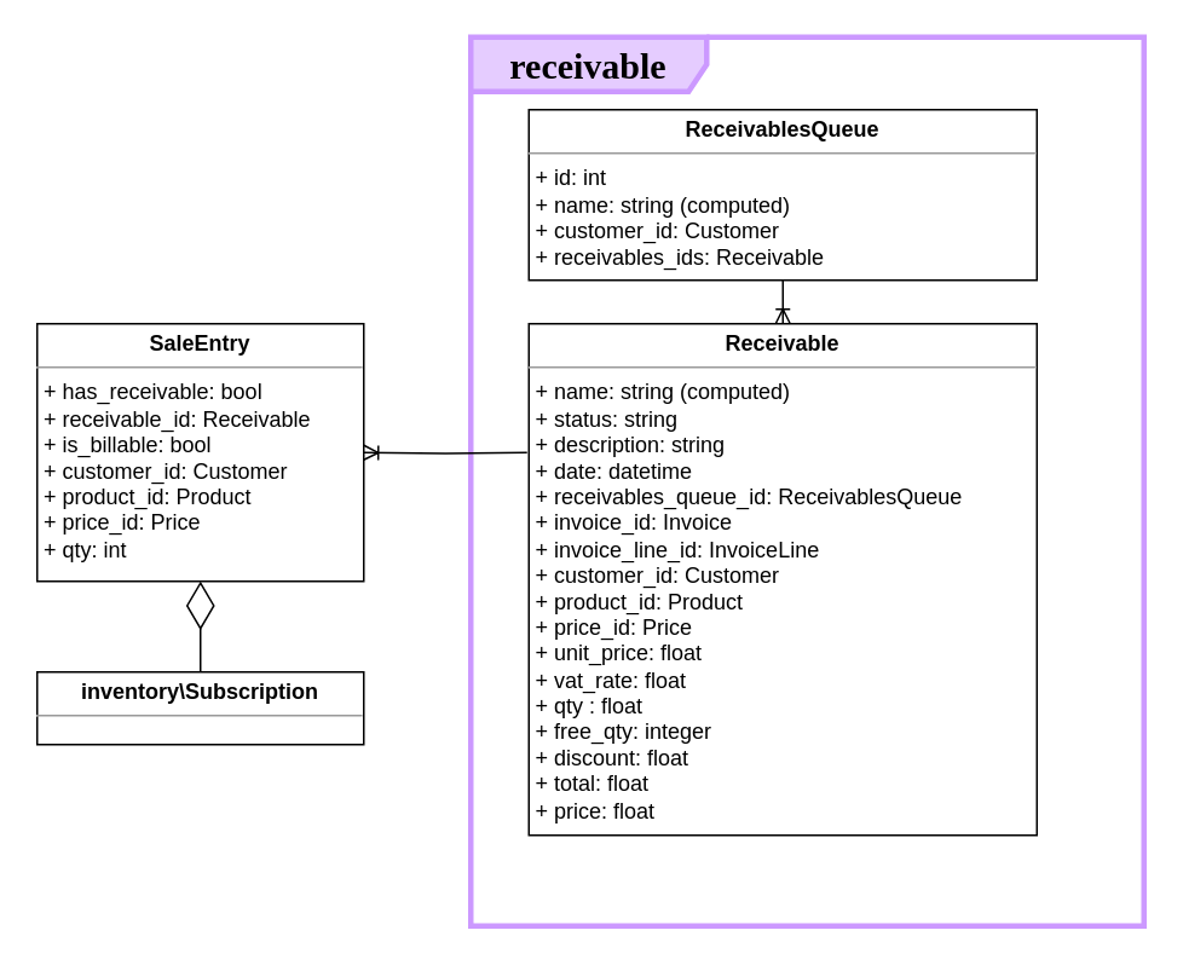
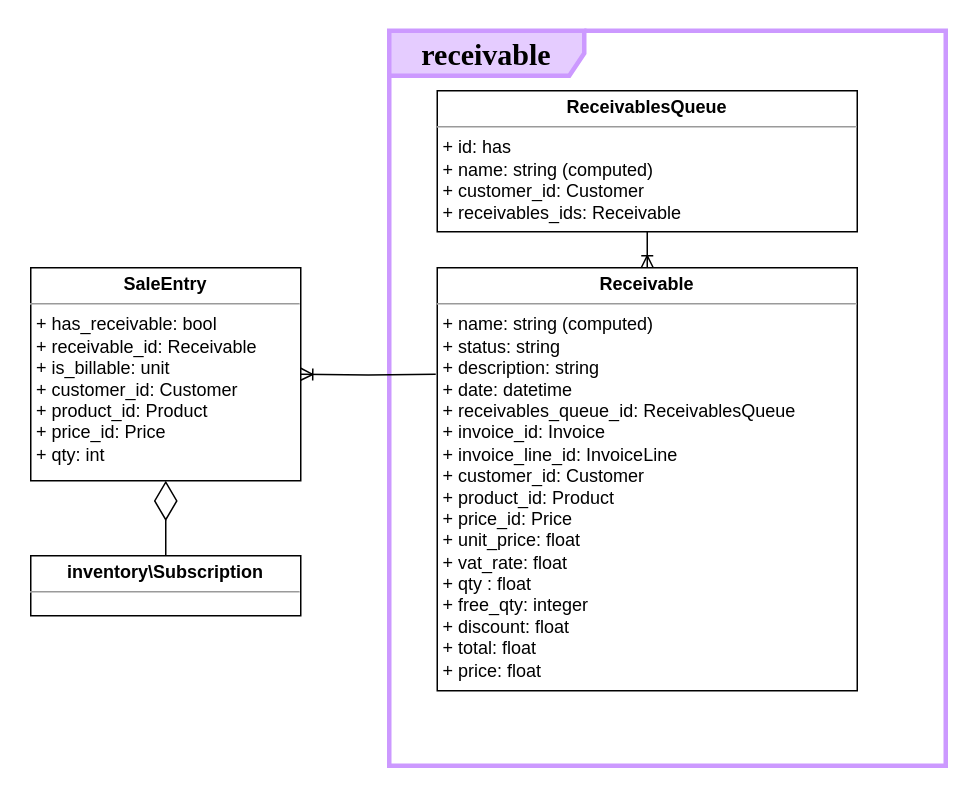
  <mxCell id="0" />
  <mxCell id="1" parent="0" />
  <mxCell id="2" value="&lt;font style=&quot;font-size: 20px;&quot;&gt;&lt;b&gt;receivable&lt;/b&gt;&lt;/font&gt;" style="shape=umlFrame;whiteSpace=wrap;html=1;rounded=0;shadow=0;comic=0;labelBackgroundColor=none;strokeWidth=3;fontFamily=Verdana;fontSize=10;align=center;width=130;height=30;fillColor=#E5CCFF;strokeColor=#CC99FF;" parent="1" vertex="1"><mxGeometry x="259" y="20" width="371" height="490" as="geometry" /></mxCell>
  <mxCell id="3" value="&lt;p style=&quot;margin: 0px ; margin-top: 4px ; text-align: center&quot;&gt;&lt;b&gt;Receivable&lt;/b&gt;&lt;/p&gt;&lt;hr size=&quot;1&quot;&gt;&lt;p style=&quot;margin: 0px ; margin-left: 4px&quot;&gt;&lt;span style=&quot;background-color: initial;&quot;&gt;+ name: string (computed)&lt;/span&gt;&lt;br&gt;&lt;/p&gt;&lt;p style=&quot;border-color: var(--border-color); margin: 0px 0px 0px 4px;&quot;&gt;+ status: string&lt;br style=&quot;border-color: var(--border-color);&quot;&gt;&lt;/p&gt;&lt;p style=&quot;border-color: var(--border-color); margin: 0px 0px 0px 4px;&quot;&gt;+ description: string&lt;br style=&quot;border-color: var(--border-color);&quot;&gt;&lt;/p&gt;&lt;p style=&quot;margin: 0px ; margin-left: 4px&quot;&gt;+ date: datetime&lt;br&gt;&lt;/p&gt;&lt;p style=&quot;margin: 0px ; margin-left: 4px&quot;&gt;+ receivables_queue_id: ReceivablesQueue&lt;br&gt;&lt;/p&gt;&lt;p style=&quot;margin: 0px 0px 0px 4px;&quot;&gt;&lt;span style=&quot;background-color: initial;&quot;&gt;+ invoice_id: Invoice&lt;/span&gt;&lt;br&gt;&lt;/p&gt;&lt;p style=&quot;margin: 0px 0px 0px 4px;&quot;&gt;+ invoice_line_id: InvoiceLine&lt;/p&gt;&lt;p style=&quot;margin: 0px 0px 0px 4px;&quot;&gt;+ customer_id: Customer&lt;/p&gt;&lt;p style=&quot;margin: 0px 0px 0px 4px;&quot;&gt;&lt;span style=&quot;background-color: initial;&quot;&gt;+ product_id: Product&lt;/span&gt;&lt;br&gt;&lt;/p&gt;&lt;p style=&quot;margin: 0px 0px 0px 4px;&quot;&gt;+ price_id: Price&lt;/p&gt;&lt;p style=&quot;margin: 0px 0px 0px 4px;&quot;&gt;+ unit_price: float&lt;/p&gt;&lt;p style=&quot;margin: 0px 0px 0px 4px;&quot;&gt;+ vat_rate: float&lt;/p&gt;&lt;p style=&quot;margin: 0px 0px 0px 4px;&quot;&gt;+ qty : float&lt;/p&gt;&lt;p style=&quot;margin: 0px 0px 0px 4px;&quot;&gt;+ free_qty: integer&lt;/p&gt;&lt;p style=&quot;margin: 0px 0px 0px 4px;&quot;&gt;+ discount: float&lt;/p&gt;&lt;p style=&quot;margin: 0px 0px 0px 4px;&quot;&gt;+ total: float&lt;/p&gt;&lt;p style=&quot;margin: 0px 0px 0px 4px;&quot;&gt;+ price: float&lt;/p&gt;&lt;p style=&quot;margin: 0px 0px 0px 4px;&quot;&gt;&lt;br&gt;&lt;/p&gt;" style="verticalAlign=top;align=left;overflow=fill;fontSize=12;fontFamily=Helvetica;html=1;rounded=0;shadow=0;comic=0;labelBackgroundColor=none;strokeWidth=1" parent="1" vertex="1"><mxGeometry x="291" y="178" width="280" height="282" as="geometry" /></mxCell>
- <mxCell id="4" value="&lt;p style=&quot;margin: 0px ; margin-top: 4px ; text-align: center&quot;&gt;&lt;b&gt;ReceivablesQueue&lt;/b&gt;&lt;/p&gt;&lt;hr size=&quot;1&quot;&gt;&lt;p style=&quot;margin: 0px ; margin-left: 4px&quot;&gt;+ id: int&lt;/p&gt;&lt;p style=&quot;border-color: var(--border-color); margin: 0px 0px 0px 4px;&quot;&gt;+ name: string (computed)&lt;br&gt;&lt;/p&gt;&lt;p style=&quot;border-color: var(--border-color); margin: 0px 0px 0px 4px;&quot;&gt;+ customer_id: Customer&lt;/p&gt;&lt;p style=&quot;border-color: var(--border-color); margin: 0px 0px 0px 4px;&quot;&gt;&lt;span style=&quot;background-color: initial;&quot;&gt;+ receivables_ids: Receivable&lt;/span&gt;&lt;br&gt;&lt;/p&gt;&lt;p style=&quot;margin: 0px 0px 0px 4px;&quot;&gt;&lt;br&gt;&lt;/p&gt;&lt;p style=&quot;margin: 0px 0px 0px 4px;&quot;&gt;&lt;br&gt;&lt;/p&gt;&lt;p style=&quot;margin: 0px 0px 0px 4px;&quot;&gt;&lt;br&gt;&lt;/p&gt;&lt;p style=&quot;margin: 0px 0px 0px 4px;&quot;&gt;&lt;br&gt;&lt;/p&gt;&lt;p style=&quot;margin: 0px 0px 0px 4px;&quot;&gt;&lt;br&gt;&lt;/p&gt;&lt;p style=&quot;margin: 0px 0px 0px 4px;&quot;&gt;&lt;br&gt;&lt;/p&gt;&lt;p style=&quot;margin: 0px 0px 0px 4px;&quot;&gt;&lt;br&gt;&lt;/p&gt;" style="verticalAlign=top;align=left;overflow=fill;fontSize=12;fontFamily=Helvetica;html=1;rounded=0;shadow=0;comic=0;labelBackgroundColor=none;strokeWidth=1" parent="1" vertex="1"><mxGeometry x="291" y="60" width="280" height="94" as="geometry" /></mxCell>
+ <mxCell id="4" value="&lt;p style=&quot;margin: 0px ; margin-top: 4px ; text-align: center&quot;&gt;&lt;b&gt;ReceivablesQueue&lt;/b&gt;&lt;/p&gt;&lt;hr size=&quot;1&quot;&gt;&lt;p style=&quot;margin: 0px ; margin-left: 4px&quot;&gt;+ id: has&lt;/p&gt;&lt;p style=&quot;border-color: var(--border-color); margin: 0px 0px 0px 4px;&quot;&gt;+ name: string (computed)&lt;br&gt;&lt;/p&gt;&lt;p style=&quot;border-color: var(--border-color); margin: 0px 0px 0px 4px;&quot;&gt;+ customer_id: Customer&lt;/p&gt;&lt;p style=&quot;border-color: var(--border-color); margin: 0px 0px 0px 4px;&quot;&gt;&lt;span style=&quot;background-color: initial;&quot;&gt;+ receivables_ids: Receivable&lt;/span&gt;&lt;br&gt;&lt;/p&gt;&lt;p style=&quot;margin: 0px 0px 0px 4px;&quot;&gt;&lt;br&gt;&lt;/p&gt;&lt;p style=&quot;margin: 0px 0px 0px 4px;&quot;&gt;&lt;br&gt;&lt;/p&gt;&lt;p style=&quot;margin: 0px 0px 0px 4px;&quot;&gt;&lt;br&gt;&lt;/p&gt;&lt;p style=&quot;margin: 0px 0px 0px 4px;&quot;&gt;&lt;br&gt;&lt;/p&gt;&lt;p style=&quot;margin: 0px 0px 0px 4px;&quot;&gt;&lt;br&gt;&lt;/p&gt;&lt;p style=&quot;margin: 0px 0px 0px 4px;&quot;&gt;&lt;br&gt;&lt;/p&gt;&lt;p style=&quot;margin: 0px 0px 0px 4px;&quot;&gt;&lt;br&gt;&lt;/p&gt;" style="verticalAlign=top;align=left;overflow=fill;fontSize=12;fontFamily=Helvetica;html=1;rounded=0;shadow=0;comic=0;labelBackgroundColor=none;strokeWidth=1" parent="1" vertex="1"><mxGeometry x="291" y="60" width="280" height="94" as="geometry" /></mxCell>
  <mxCell id="5" value="" style="edgeStyle=orthogonalEdgeStyle;fontSize=12;html=1;endArrow=ERoneToMany;rounded=0;exitX=0.5;exitY=1;exitDx=0;exitDy=0;entryX=0.5;entryY=0;entryDx=0;entryDy=0;" parent="1" source="4" target="3" edge="1"><mxGeometry width="100" height="100" relative="1" as="geometry"><mxPoint x="261" y="218" as="sourcePoint" /><mxPoint x="361" y="118" as="targetPoint" /></mxGeometry></mxCell>
- <mxCell id="6" value="&lt;p style=&quot;margin: 0px ; margin-top: 4px ; text-align: center&quot;&gt;&lt;b&gt;SaleEntry&lt;/b&gt;&lt;/p&gt;&lt;hr size=&quot;1&quot;&gt;&lt;p style=&quot;margin: 0px ; margin-left: 4px&quot;&gt;&lt;span style=&quot;background-color: initial;&quot;&gt;+ has_receivable: bool&lt;/span&gt;&lt;br&gt;&lt;/p&gt;&lt;p style=&quot;border-color: var(--border-color); margin: 0px 0px 0px 4px;&quot;&gt;&lt;span style=&quot;background-color: initial;&quot;&gt;+ receivable_id: Receivable&lt;/span&gt;&lt;br&gt;&lt;/p&gt;&lt;p style=&quot;border-color: var(--border-color); margin: 0px 0px 0px 4px;&quot;&gt;&lt;span style=&quot;background-color: initial;&quot;&gt;+ is_billable: bool&lt;/span&gt;&lt;/p&gt;&lt;p style=&quot;border-color: var(--border-color); margin: 0px 0px 0px 4px;&quot;&gt;&lt;span style=&quot;background-color: initial;&quot;&gt;+ customer_id: Customer&lt;/span&gt;&lt;/p&gt;&lt;p style=&quot;border-color: var(--border-color); margin: 0px 0px 0px 4px;&quot;&gt;&lt;span style=&quot;background-color: initial;&quot;&gt;+ product_id: Product&lt;/span&gt;&lt;/p&gt;&lt;p style=&quot;border-color: var(--border-color); margin: 0px 0px 0px 4px;&quot;&gt;&lt;span style=&quot;background-color: initial;&quot;&gt;+ price_id: Price&lt;/span&gt;&lt;/p&gt;&lt;p style=&quot;border-color: var(--border-color); margin: 0px 0px 0px 4px;&quot;&gt;&lt;span style=&quot;background-color: initial;&quot;&gt;+ qty: int&lt;/span&gt;&lt;/p&gt;&lt;p style=&quot;border-color: var(--border-color); margin: 0px 0px 0px 4px;&quot;&gt;&lt;span style=&quot;background-color: initial;&quot;&gt;&lt;br&gt;&lt;/span&gt;&lt;/p&gt;&lt;p style=&quot;margin: 0px 0px 0px 4px;&quot;&gt;&lt;br&gt;&lt;/p&gt;&lt;p style=&quot;margin: 0px 0px 0px 4px;&quot;&gt;&lt;br&gt;&lt;/p&gt;&lt;p style=&quot;margin: 0px 0px 0px 4px;&quot;&gt;&lt;br&gt;&lt;/p&gt;&lt;p style=&quot;margin: 0px 0px 0px 4px;&quot;&gt;&lt;br&gt;&lt;/p&gt;&lt;p style=&quot;margin: 0px 0px 0px 4px;&quot;&gt;&lt;br&gt;&lt;/p&gt;" style="verticalAlign=top;align=left;overflow=fill;fontSize=12;fontFamily=Helvetica;html=1;rounded=0;shadow=0;comic=0;labelBackgroundColor=none;strokeWidth=1" parent="1" vertex="1"><mxGeometry x="20" y="178" width="180" height="142" as="geometry" /></mxCell>
+ <mxCell id="6" value="&lt;p style=&quot;margin: 0px ; margin-top: 4px ; text-align: center&quot;&gt;&lt;b&gt;SaleEntry&lt;/b&gt;&lt;/p&gt;&lt;hr size=&quot;1&quot;&gt;&lt;p style=&quot;margin: 0px ; margin-left: 4px&quot;&gt;&lt;span style=&quot;background-color: initial;&quot;&gt;+ has_receivable: bool&lt;/span&gt;&lt;br&gt;&lt;/p&gt;&lt;p style=&quot;border-color: var(--border-color); margin: 0px 0px 0px 4px;&quot;&gt;&lt;span style=&quot;background-color: initial;&quot;&gt;+ receivable_id: Receivable&lt;/span&gt;&lt;br&gt;&lt;/p&gt;&lt;p style=&quot;border-color: var(--border-color); margin: 0px 0px 0px 4px;&quot;&gt;&lt;span style=&quot;background-color: initial;&quot;&gt;+ is_billable: unit&lt;/span&gt;&lt;/p&gt;&lt;p style=&quot;border-color: var(--border-color); margin: 0px 0px 0px 4px;&quot;&gt;&lt;span style=&quot;background-color: initial;&quot;&gt;+ customer_id: Customer&lt;/span&gt;&lt;/p&gt;&lt;p style=&quot;border-color: var(--border-color); margin: 0px 0px 0px 4px;&quot;&gt;&lt;span style=&quot;background-color: initial;&quot;&gt;+ product_id: Product&lt;/span&gt;&lt;/p&gt;&lt;p style=&quot;border-color: var(--border-color); margin: 0px 0px 0px 4px;&quot;&gt;&lt;span style=&quot;background-color: initial;&quot;&gt;+ price_id: Price&lt;/span&gt;&lt;/p&gt;&lt;p style=&quot;border-color: var(--border-color); margin: 0px 0px 0px 4px;&quot;&gt;&lt;span style=&quot;background-color: initial;&quot;&gt;+ qty: int&lt;/span&gt;&lt;/p&gt;&lt;p style=&quot;border-color: var(--border-color); margin: 0px 0px 0px 4px;&quot;&gt;&lt;span style=&quot;background-color: initial;&quot;&gt;&lt;br&gt;&lt;/span&gt;&lt;/p&gt;&lt;p style=&quot;margin: 0px 0px 0px 4px;&quot;&gt;&lt;br&gt;&lt;/p&gt;&lt;p style=&quot;margin: 0px 0px 0px 4px;&quot;&gt;&lt;br&gt;&lt;/p&gt;&lt;p style=&quot;margin: 0px 0px 0px 4px;&quot;&gt;&lt;br&gt;&lt;/p&gt;&lt;p style=&quot;margin: 0px 0px 0px 4px;&quot;&gt;&lt;br&gt;&lt;/p&gt;&lt;p style=&quot;margin: 0px 0px 0px 4px;&quot;&gt;&lt;br&gt;&lt;/p&gt;" style="verticalAlign=top;align=left;overflow=fill;fontSize=12;fontFamily=Helvetica;html=1;rounded=0;shadow=0;comic=0;labelBackgroundColor=none;strokeWidth=1" parent="1" vertex="1"><mxGeometry x="20" y="178" width="180" height="142" as="geometry" /></mxCell>
  <mxCell id="7" value="" style="edgeStyle=orthogonalEdgeStyle;fontSize=12;html=1;endArrow=ERoneToMany;rounded=0;entryX=1;entryY=0.5;entryDx=0;entryDy=0;" parent="1" target="6" edge="1"><mxGeometry width="100" height="100" relative="1" as="geometry"><mxPoint x="290" y="249" as="sourcePoint" /><mxPoint x="201" y="118" as="targetPoint" /><Array as="points" /></mxGeometry></mxCell>
  <mxCell id="8" value="" style="endArrow=diamondThin;endFill=0;endSize=24;html=1;rounded=0;edgeStyle=orthogonalEdgeStyle;entryX=0.5;entryY=1;entryDx=0;entryDy=0;" parent="1" source="9" target="6" edge="1"><mxGeometry width="160" relative="1" as="geometry"><mxPoint x="-59" y="361.75" as="sourcePoint" /><mxPoint x="82" y="301.75" as="targetPoint" /></mxGeometry></mxCell>
  <mxCell id="9" value="&lt;p style=&quot;margin: 0px ; margin-top: 4px ; text-align: center&quot;&gt;&lt;b&gt;inventory\Subscription&lt;/b&gt;&lt;/p&gt;&lt;hr size=&quot;1&quot;&gt;&lt;p style=&quot;margin: 0px ; margin-left: 4px&quot;&gt;&lt;br&gt;&lt;/p&gt;" style="verticalAlign=top;align=left;overflow=fill;fontSize=12;fontFamily=Helvetica;html=1;rounded=0;shadow=0;comic=0;labelBackgroundColor=none;strokeWidth=1" parent="1" vertex="1"><mxGeometry x="20" y="370" width="180" height="40" as="geometry" /></mxCell>
